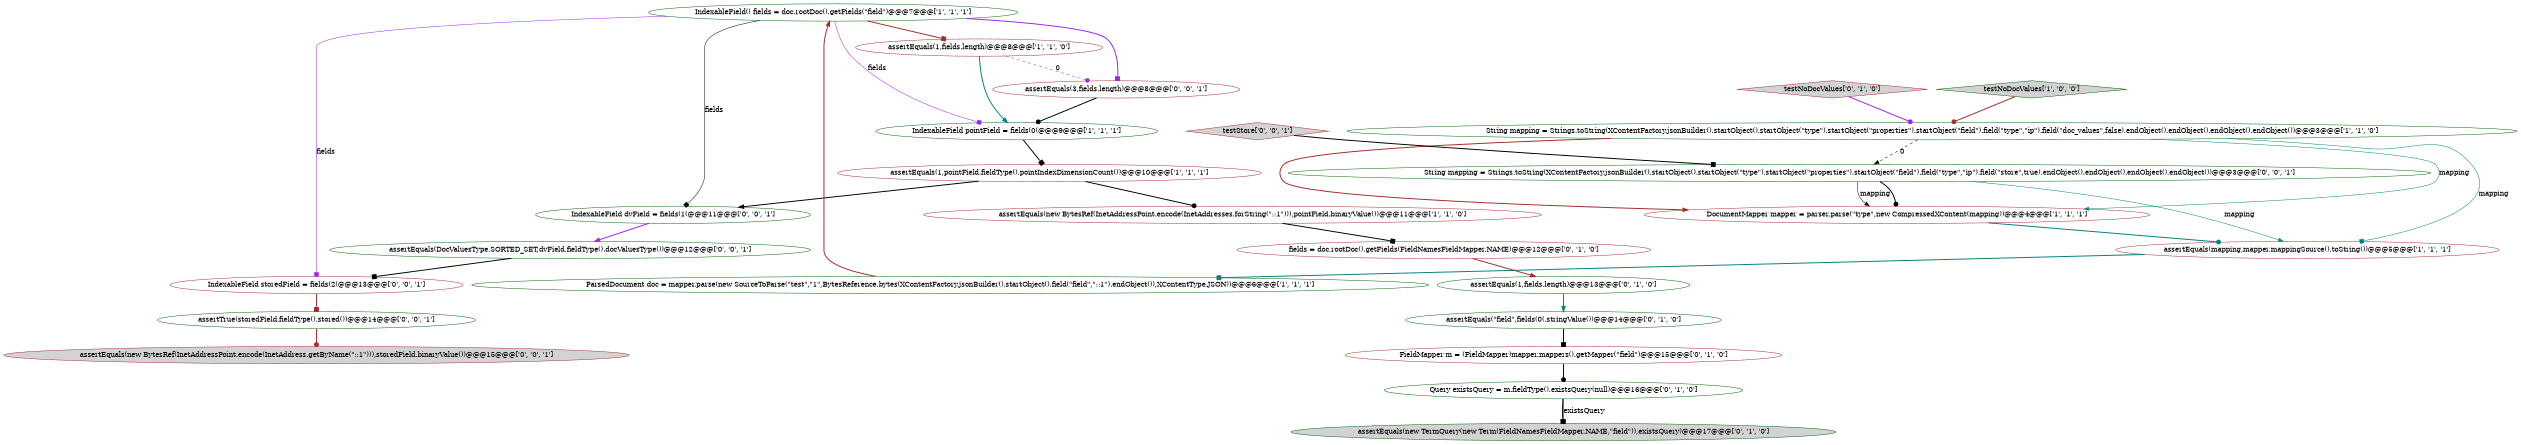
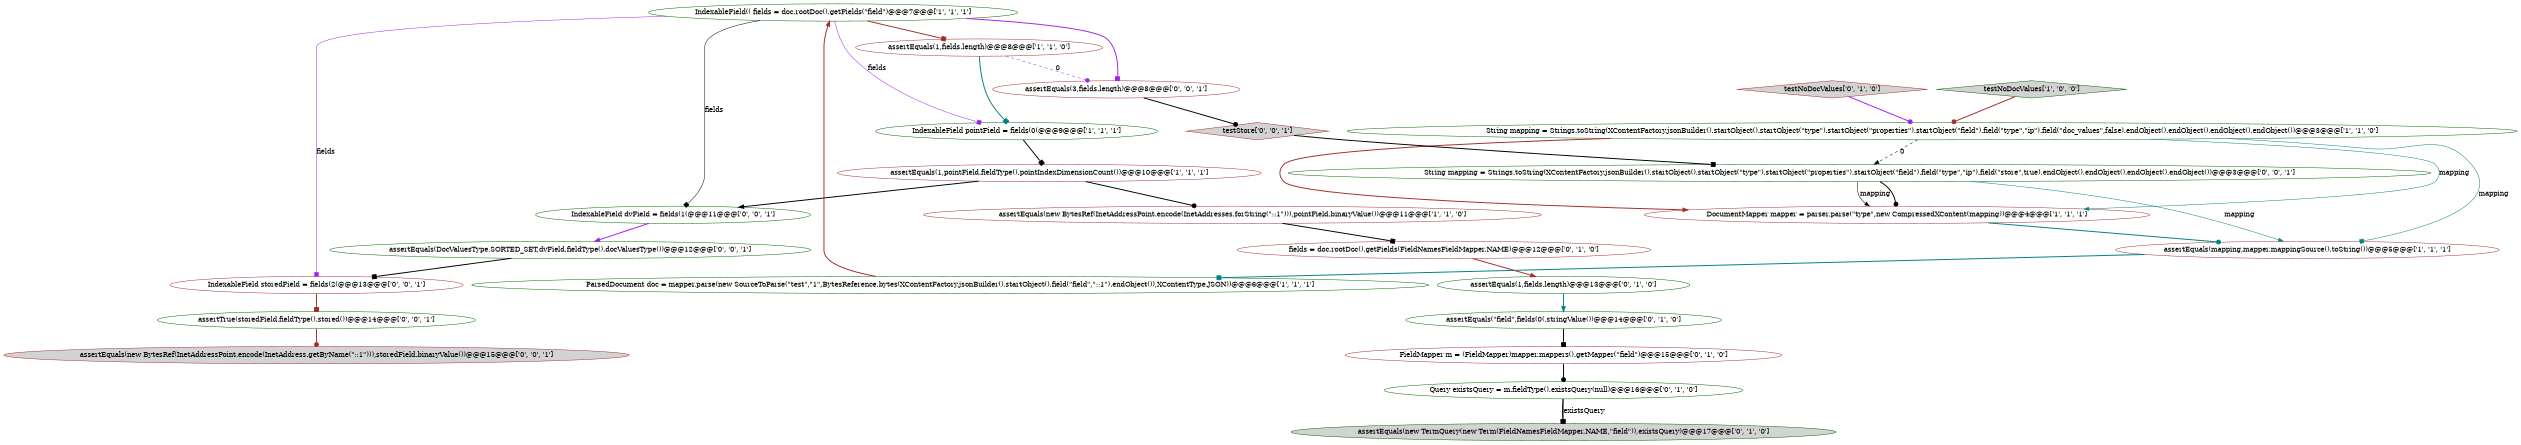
  digraph {
    node [color=darkgreen fillcolor=white shape=ellipse style=filled]
    edge [arrowhead=box color=black style=bold]
    n1 [color=brown label="FieldMapper m = (FieldMapper)mapper.mappers().getMapper(\"field\")@@@15@@@['0', '1', '0']"]
    n2 [label="Query existsQuery = m.fieldType().existsQuery(null)@@@16@@@['0', '1', '0']"]
    n3 [fillcolor=lightgray label="assertEquals(new TermQuery(new Term(FieldNamesFieldMapper.NAME,\"field\")),existsQuery)@@@17@@@['0', '1', '0']"]
    n4 [label="assertTrue(storedField.fieldType().stored())@@@14@@@['0', '0', '1']"]
    n5 [color=brown fillcolor=lightgray label="assertEquals(new BytesRef(InetAddressPoint.encode(InetAddress.getByName(\"::1\"))),storedField.binaryValue())@@@15@@@['0', '0', '1']"]
    n6 [label="IndexableField pointField = fields(0(@@@9@@@['1', '1', '1']"]
    n7 [color=brown label="assertEquals(1,pointField.fieldType().pointIndexDimensionCount())@@@10@@@['1', '1', '1']"]
    n8 [label="IndexableField dvField = fields(1(@@@11@@@['0', '0', '1']"]
    n9 [color=brown label="assertEquals(new BytesRef(InetAddressPoint.encode(InetAddresses.forString(\"::1\"))),pointField.binaryValue())@@@11@@@['1', '1', '0']"]
    n10 [label="assertEquals(\"field\",fields(0(.stringValue())@@@14@@@['0', '1', '0']"]
    n11 [color=brown label="assertEquals(mapping,mapper.mappingSource().toString())@@@5@@@['1', '1', '1']"]
    n12 [label="ParsedDocument doc = mapper.parse(new SourceToParse(\"test\",\"1\",BytesReference.bytes(XContentFactory.jsonBuilder().startObject().field(\"field\",\"::1\").endObject()),XContentType.JSON))@@@6@@@['1', '1', '1']"]
    n13 [label="IndexableField(( fields = doc.rootDoc().getFields(\"field\")@@@7@@@['1', '1', '1']"]
    n14 [color=brown label="IndexableField storedField = fields(2(@@@13@@@['0', '0', '1']"]
    n15 [color=brown label="assertEquals(1,fields.length)@@@8@@@['1', '1', '0']"]
    n16 [color=brown label="assertEquals(3,fields.length)@@@8@@@['0', '0', '1']"]
    n17 [label="assertEquals(DocValuesType.SORTED_SET,dvField.fieldType().docValuesType())@@@12@@@['0', '0', '1']"]
    n18 [color=brown label="fields = doc.rootDoc().getFields(FieldNamesFieldMapper.NAME)@@@12@@@['0', '1', '0']"]
    n19 [label="assertEquals(1,fields.length)@@@13@@@['0', '1', '0']"]
    n20 [color=brown label="DocumentMapper mapper = parser.parse(\"type\",new CompressedXContent(mapping))@@@4@@@['1', '1', '1']"]
    n21 [color=brown fillcolor=lightgray label="testNoDocValues['0', '1', '0']" shape=diamond]
    n22 [label="String mapping = Strings.toString(XContentFactory.jsonBuilder().startObject().startObject(\"type\").startObject(\"properties\").startObject(\"field\").field(\"type\",\"ip\").field(\"doc_values\",false).endObject().endObject().endObject().endObject())@@@3@@@['1', '1', '0']"]
    n23 [label="String mapping = Strings.toString(XContentFactory.jsonBuilder().startObject().startObject(\"type\").startObject(\"properties\").startObject(\"field\").field(\"type\",\"ip\").field(\"store\",true).endObject().endObject().endObject().endObject())@@@3@@@['0', '0', '1']"]
    n24 [fillcolor=lightgray label="testNoDocValues['1', '0', '0']" shape=diamond]
    n25 [color=brown fillcolor=lightgray label="testStore['0', '0', '1']" shape=diamond]
    n1 -> n2 [arrowhead=dot]
    n2 -> n3
    n2 -> n3 [label=existsQuery style=solid]
    n4 -> n5 [arrowhead=dot color=brown]
    n6 -> n7
    n7 -> n8 [arrowhead=normal]
    n7 -> n9 [arrowhead=dot]
    n8 -> n17 [arrowhead=normal color=purple]
    n9 -> n18
    n10 -> n1
    n11 -> n12 [color=teal]
    n12 -> n13 [arrowhead=normal color=brown]
    n13 -> n6 [color=purple label=fields style=solid]
    n13 -> n8 [label=fields style=solid]
    n13 -> n14 [color=purple label=fields style=solid]
    n13 -> n15 [color=brown]
    n13 -> n16 [color=purple]
    n14 -> n4 [color=brown]
-   n15 -> n6 [arrowhead=normal color=teal]
+   n15 -> n6 [color=teal]
    n15 -> n16 [arrowhead=dot color=purple label=0 style=dashed]
-   n16 -> n6 [arrowhead=dot]
+   n16 -> n25 [arrowhead=dot]
    n17 -> n14
    n18 -> n19 [arrowhead=normal color=brown]
    n19 -> n10 [arrowhead=normal color=teal]
    n20 -> n11 [arrowhead=dot color=teal]
    n21 -> n22 [arrowhead=dot color=purple]
    n22 -> n11 [color=teal label=mapping style=solid]
    n22 -> n20 [arrowhead=normal color=teal label=mapping style=solid]
    n22 -> n20 [arrowhead=normal color=brown]
    n22 -> n23 [arrowhead=normal label=0 style=dashed]
    n23 -> n11 [arrowhead=normal color=teal label=mapping style=solid]
    n23 -> n20 [arrowhead=normal label=mapping style=solid]
    n23 -> n20 [arrowhead=dot]
    n24 -> n22 [arrowhead=dot color=brown]
    n25 -> n23
  }
